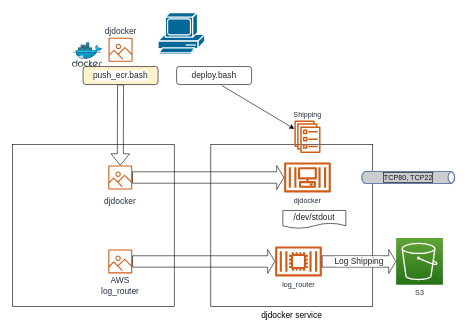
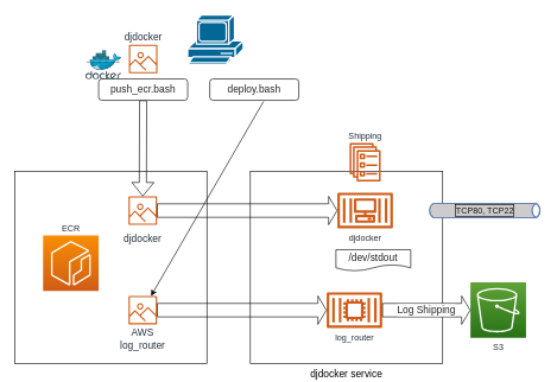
  <mxCell id="0" />
  <mxCell id="1" parent="0" />
  <mxCell id="2" value="djdocker service" style="whiteSpace=wrap;html=1;aspect=fixed;labelBackgroundColor=#ffffff;fontSize=14;align=center;labelPosition=center;verticalLabelPosition=bottom;verticalAlign=top;fontColor=#000000;" vertex="1" parent="1"><mxGeometry x="351" y="240" width="270" height="270" as="geometry" /></mxCell>
  <mxCell id="3" value="" style="whiteSpace=wrap;html=1;aspect=fixed;labelBackgroundColor=#ffffff;fontSize=14;align=center;" vertex="1" parent="1"><mxGeometry x="20" y="240" width="270" height="270" as="geometry" /></mxCell>
+ <mxCell id="4" value="ECR" style="points=[[0,0,0],[0.25,0,0],[0.5,0,0],[0.75,0,0],[1,0,0],[0,1,0],[0.25,1,0],[0.5,1,0],[0.75,1,0],[1,1,0],[0,0.25,0],[0,0.5,0],[0,0.75,0],[1,0.25,0],[1,0.5,0],[1,0.75,0]];outlineConnect=0;fontColor=#232F3E;gradientColor=#F78E04;gradientDirection=north;fillColor=#D05C17;strokeColor=#ffffff;dashed=0;verticalLabelPosition=top;verticalAlign=bottom;align=center;html=1;fontSize=12;fontStyle=0;aspect=fixed;shape=mxgraph.aws4.resourceIcon;resIcon=mxgraph.aws4.ecr;labelBackgroundColor=#ffffff;labelPosition=center;" vertex="1" parent="1"><mxGeometry x="60" y="330" width="78" height="78" as="geometry" /></mxCell>
  <mxCell id="5" value="djdocker" style="outlineConnect=0;fontColor=#232F3E;gradientColor=none;fillColor=#D05C17;strokeColor=none;dashed=0;verticalLabelPosition=bottom;verticalAlign=middle;align=center;html=1;fontSize=14;fontStyle=0;aspect=fixed;pointerEvents=1;shape=mxgraph.aws4.container_registry_image;labelBackgroundColor=#ffffff;spacingTop=0;spacingRight=0;whiteSpace=wrap;" vertex="1" parent="1"><mxGeometry x="180" y="275" width="40" height="40" as="geometry" /></mxCell>
  <mxCell id="6" value="djdocker" style="outlineConnect=0;fontColor=#232F3E;gradientColor=none;fillColor=#D05C17;strokeColor=none;dashed=0;verticalLabelPosition=bottom;verticalAlign=top;align=center;html=1;fontSize=12;fontStyle=0;aspect=fixed;pointerEvents=1;shape=mxgraph.aws4.container_3;labelBackgroundColor=#ffffff;" vertex="1" parent="1"><mxGeometry x="473.15" y="270" width="78" height="50" as="geometry" /></mxCell>
  <mxCell id="7" value="log_router" style="outlineConnect=0;fontColor=#232F3E;gradientColor=none;fillColor=#D05C17;strokeColor=none;dashed=0;verticalLabelPosition=bottom;verticalAlign=top;align=center;html=1;fontSize=12;fontStyle=0;aspect=fixed;pointerEvents=1;shape=mxgraph.aws4.container_2;labelBorderColor=none;labelBackgroundColor=#ffffff;" vertex="1" parent="1"><mxGeometry x="458.15" y="410" width="78" height="50" as="geometry" /></mxCell>
  <mxCell id="8" value="S3" style="points=[[0,0,0],[0.25,0,0],[0.5,0,0],[0.75,0,0],[1,0,0],[0,1,0],[0.25,1,0],[0.5,1,0],[0.75,1,0],[1,1,0],[0,0.25,0],[0,0.5,0],[0,0.75,0],[1,0.25,0],[1,0.5,0],[1,0.75,0]];outlineConnect=0;fontColor=#232F3E;gradientColor=#60A337;gradientDirection=north;fillColor=#277116;strokeColor=#ffffff;dashed=0;verticalLabelPosition=bottom;verticalAlign=top;align=center;html=1;fontSize=12;fontStyle=0;aspect=fixed;shape=mxgraph.aws4.resourceIcon;resIcon=mxgraph.aws4.s3;labelBackgroundColor=#ffffff;" vertex="1" parent="1"><mxGeometry x="660" y="396" width="78" height="78" as="geometry" /></mxCell>
  <mxCell id="9" value="AWS log_router" style="outlineConnect=0;fontColor=#232F3E;gradientColor=none;fillColor=#D05C17;strokeColor=none;dashed=0;verticalLabelPosition=bottom;verticalAlign=middle;align=center;html=1;fontSize=14;fontStyle=0;aspect=fixed;pointerEvents=1;shape=mxgraph.aws4.container_registry_image;labelBackgroundColor=#ffffff;spacingTop=0;spacingRight=0;whiteSpace=wrap;" vertex="1" parent="1"><mxGeometry x="180" y="415" width="40" height="40" as="geometry" /></mxCell>
  <mxCell id="10" value="" style="aspect=fixed;html=1;points=[];align=center;image;fontSize=12;image=img/lib/mscae/Docker.svg;labelBackgroundColor=#ffffff;" vertex="1" parent="1"><mxGeometry x="120" y="70" width="50" height="41" as="geometry" /></mxCell>
  <mxCell id="11" value="" style="shape=mxgraph.cisco.computers_and_peripherals.pc;html=1;pointerEvents=1;dashed=0;fillColor=#036897;strokeColor=#ffffff;strokeWidth=2;verticalLabelPosition=bottom;verticalAlign=top;align=center;outlineConnect=0;labelBackgroundColor=#ffffff;fontSize=14;" vertex="1" parent="1"><mxGeometry x="263" y="20" width="78" height="70" as="geometry" /></mxCell>
  <mxCell id="12" value="" style="shape=flexArrow;endArrow=classic;html=1;fontSize=14;exitX=0.5;exitY=1;exitDx=0;exitDy=0;" edge="1" parent="1" source="13" target="5"><mxGeometry width="50" height="50" relative="1" as="geometry"><mxPoint x="199.5" y="200" as="sourcePoint" /><mxPoint x="200" y="270" as="targetPoint" /></mxGeometry></mxCell>
- <mxCell id="13" value="push_ecr.bash" style="rounded=1;whiteSpace=wrap;html=1;labelBackgroundColor=#ffffff;fontSize=14;align=center;fontColor=#242424;fillColor=#fff2cc;" vertex="1" parent="1"><mxGeometry x="138" y="110" width="125" height="30" as="geometry" /></mxCell>
+ <mxCell id="13" value="push_ecr.bash" style="rounded=1;whiteSpace=wrap;html=1;labelBackgroundColor=#ffffff;fontSize=14;align=center;fontColor=#242424;" vertex="1" parent="1"><mxGeometry x="138" y="110" width="125" height="30" as="geometry" /></mxCell>
  <mxCell id="14" value="Shipping" style="outlineConnect=0;fontColor=#232F3E;gradientColor=none;fillColor=#D05C17;strokeColor=none;dashed=0;verticalLabelPosition=top;verticalAlign=bottom;align=center;html=1;fontSize=12;fontStyle=0;aspect=fixed;pointerEvents=1;shape=mxgraph.aws4.ecs_service;labelBackgroundColor=#ffffff;labelPosition=center;" vertex="1" parent="1"><mxGeometry x="490" y="200" width="44.31" height="54" as="geometry" /></mxCell>
  <mxCell id="15" value="djdocker" style="outlineConnect=0;fontColor=#232F3E;gradientColor=none;fillColor=#D05C17;strokeColor=none;dashed=0;verticalLabelPosition=top;verticalAlign=bottom;align=center;html=1;fontSize=14;fontStyle=0;aspect=fixed;pointerEvents=1;shape=mxgraph.aws4.container_registry_image;labelBackgroundColor=#ffffff;spacingTop=0;spacingRight=0;whiteSpace=wrap;labelPosition=center;" vertex="1" parent="1"><mxGeometry x="180.5" y="62" width="40" height="40" as="geometry" /></mxCell>
  <mxCell id="16" value="/dev/stdout" style="shape=document;whiteSpace=wrap;html=1;boundedLbl=1;labelBackgroundColor=#ffffff;fontSize=14;fontColor=#242424;align=center;" vertex="1" parent="1"><mxGeometry x="471.15" y="350" width="105" height="30" as="geometry" /></mxCell>
  <mxCell id="17" value="Log Shipping" style="shape=flexArrow;endArrow=classic;html=1;fontSize=14;fontColor=#242424;width=19;endSize=3.62;entryX=0;entryY=0.5;entryDx=0;entryDy=0;entryPerimeter=0;labelBackgroundColor=#FFFFFF;fillColor=#ffffff;" edge="1" parent="1" source="7" target="8"><mxGeometry width="50" height="50" relative="1" as="geometry"><mxPoint x="491" y="435" as="sourcePoint" /><mxPoint x="541" y="434.5" as="targetPoint" /></mxGeometry></mxCell>
  <mxCell id="18" value="" style="shape=flexArrow;endArrow=classic;html=1;fontSize=14;fontColor=#242424;width=19;endSize=3.62;" edge="1" parent="1" source="5" target="6"><mxGeometry width="50" height="50" relative="1" as="geometry"><mxPoint x="220" y="320" as="sourcePoint" /><mxPoint x="270.516" y="320.334" as="targetPoint" /><Array as="points" /></mxGeometry></mxCell>
  <mxCell id="19" value="" style="shape=flexArrow;endArrow=classic;html=1;fontSize=14;fontColor=#242424;width=19;endSize=3.62;" edge="1" parent="1" source="9" target="7"><mxGeometry width="50" height="50" relative="1" as="geometry"><mxPoint x="222" y="434.5" as="sourcePoint" /><mxPoint x="412" y="434.5" as="targetPoint" /><Array as="points" /></mxGeometry></mxCell>
  <mxCell id="20" value="deploy.bash" style="rounded=1;whiteSpace=wrap;html=1;labelBackgroundColor=#ffffff;fontSize=14;align=center;fontColor=#242424;" vertex="1" parent="1"><mxGeometry x="294" y="110" width="125" height="30" as="geometry" /></mxCell>
- <mxCell id="21" value="" style="endArrow=classic;html=1;fontSize=14;fontColor=#242424;exitX=0.604;exitY=1.056;exitDx=0;exitDy=0;exitPerimeter=0;" edge="1" parent="1" source="20" target="14"><mxGeometry width="50" height="50" relative="1" as="geometry"><mxPoint x="370" y="330" as="sourcePoint" /><mxPoint x="420" y="280" as="targetPoint" /></mxGeometry></mxCell>
+ <mxCell id="21" value="" style="endArrow=classic;html=1;fontSize=14;fontColor=#242424;exitX=0.604;exitY=1.056;exitDx=0;exitDy=0;exitPerimeter=0;" edge="1" parent="1" source="20" target="9"><mxGeometry width="50" height="50" relative="1" as="geometry"><mxPoint x="370" y="330" as="sourcePoint" /><mxPoint x="420" y="280" as="targetPoint" /></mxGeometry></mxCell>
  <mxCell id="22" value="TCP80, TCP22" style="html=1;outlineConnect=0;fillColor=#CCCCCC;strokeColor=#6881B3;gradientColor=none;gradientDirection=north;strokeWidth=2;shape=mxgraph.networks.bus;gradientColor=none;gradientDirection=north;perimeter=backbonePerimeter;backboneSize=20;labelBackgroundColor=none;align=center;labelBorderColor=#000000;fontColor=#171717;" vertex="1" parent="1"><mxGeometry x="600" y="285" width="160" height="20" as="geometry" /></mxCell>
